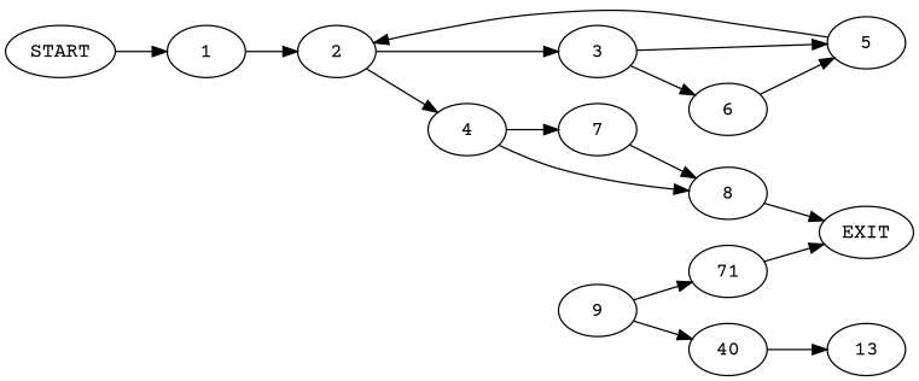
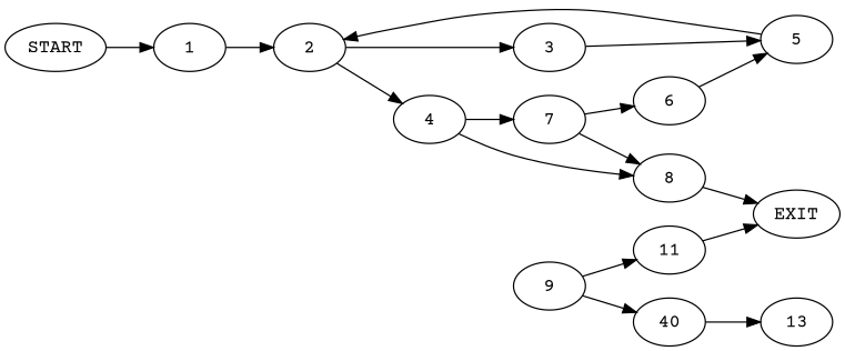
  digraph {
    fontname="Courier Prime"
    rankdir=LR
    node [fontname="Courier Prime"]
    edge [fontname="Courier Prime"]
    n1 [label=START]
    1
    2
    n4 [label=EXIT]
    3
    4
    5
    6
    7
    8
    n11 [label=40]
    9
-   11 [label=71]
+   11
    13
    n1 -> 1
    1 -> 2
    2 -> 3
    2 -> 4
    3 -> 5
-   3 -> 6
+   7 -> 6
    4 -> 7
    4 -> 8
    5 -> 2
    6 -> 5
    7 -> 8
    8 -> n4
    n11 -> 13
    9 -> n11
    9 -> 11
    11 -> n4
  }
